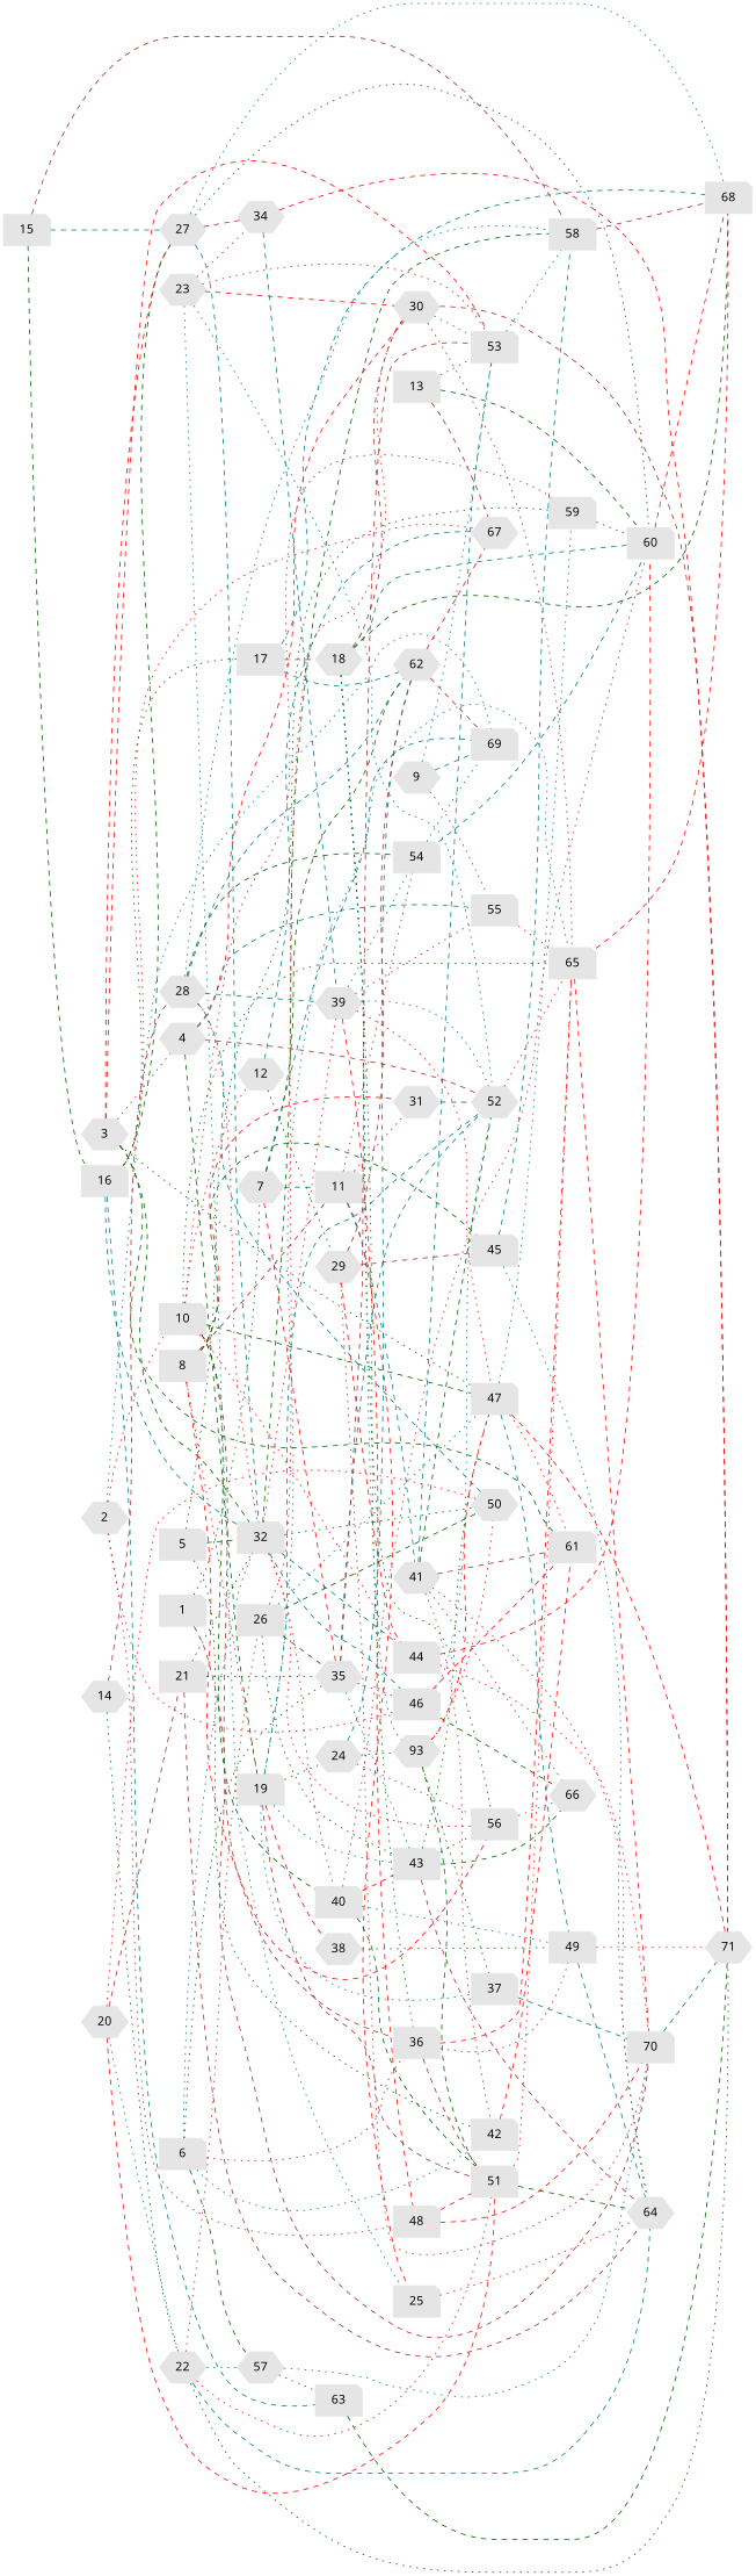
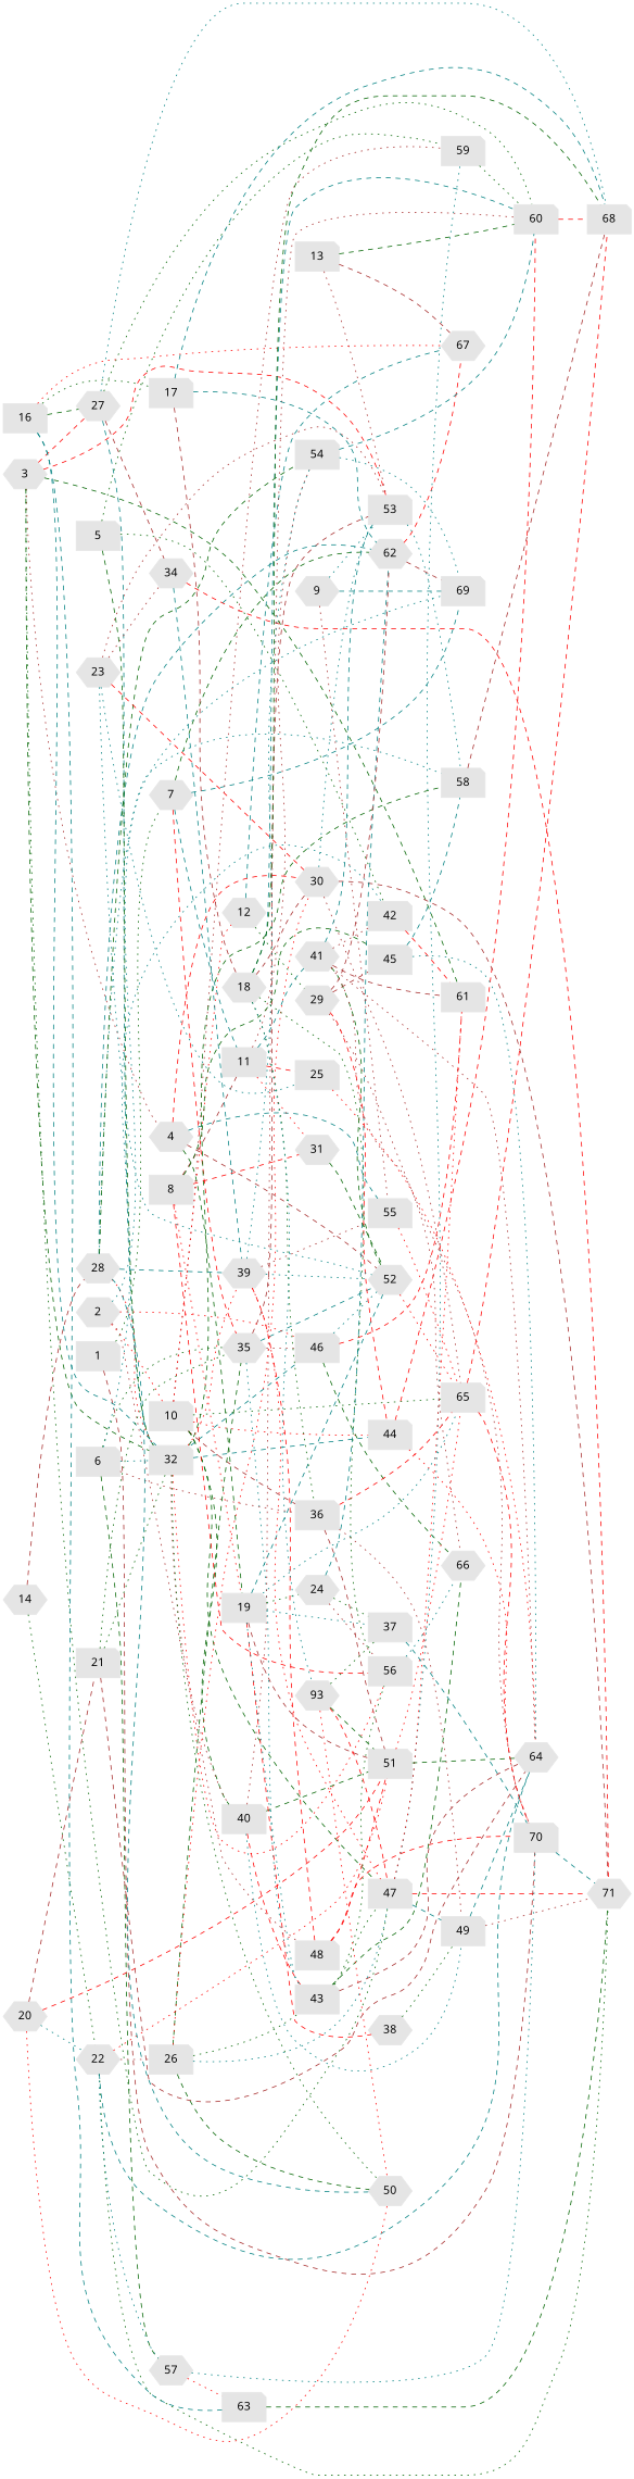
  graph {
    fontname="Noto Sans"
    rankdir=LR
    node [color=gray90 fontname="Noto Sans" shape=note style=filled]
    edge [color=teal fontname="Noto Sans" style=dashed weight=1.0]
    7 [shape=hexagon]
    1
    70
    69
    35 [shape=hexagon]
    11
    62 [shape=hexagon]
    71 [shape=hexagon]
    2 [shape=hexagon]
    10
    46
    48
    47
    59
    36
    12 [shape=hexagon]
    40
    44
    65
    61
    52 [shape=hexagon]
    66 [shape=hexagon]
    51
    3 [shape=hexagon]
    4 [shape=hexagon]
    27 [shape=hexagon]
    32
    53
    19
    30 [shape=hexagon]
    55
    60
    68
    34 [shape=hexagon]
    56
    58
    50 [shape=hexagon]
    39 [shape=hexagon]
    49
    24 [shape=hexagon]
    37
    38 [shape=hexagon]
    43
    5
    42
    6
    57 [shape=hexagon]
    63
    31 [shape=hexagon]
    25
    41 [shape=hexagon]
    54
    67 [shape=hexagon]
    8
    45
    64 [shape=hexagon]
    9 [shape=hexagon]
    29 [shape=hexagon]
    13
    14 [shape=hexagon]
    22 [shape=hexagon]
    28 [shape=hexagon]
    26
-   15
    16
    17
    18 [shape=hexagon]
    n68 [label=93 shape=hexagon]
    20 [shape=hexagon]
    21
    23 [shape=hexagon]
    7 -- 69 [weight=2.0]
    7 -- 35 [color=red]
    7 -- 11
    7 -- 62 [color=darkgreen]
    1 -- 7 [color=darkgreen style=dotted]
    1 -- 70 [color=brown]
    70 -- 71
    35 -- 46 [color=brown style=dotted]
    35 -- 52
    35 -- 53 [color=brown]
    35 -- 43 [style=dotted]
    11 -- 31 [color=red style=dotted]
    11 -- 25 [color=red]
    11 -- 41
    11 -- 54 [color=brown style=dotted]
    62 -- 69 [color=brown]
    62 -- 67 [color=red]
    2 -- 69 [style=dotted]
    2 -- 10 [color=red style=dotted]
    2 -- 46 [color=red style=dotted]
    2 -- 48 [color=brown style=dotted]
    10 -- 47 [color=darkgreen]
    10 -- 59 [color=brown style=dotted]
    10 -- 36 [color=brown]
    10 -- 12 [color=red style=dotted]
    10 -- 40 [color=darkgreen]
    10 -- 44 [color=red style=dotted]
    10 -- 65 [color=darkgreen style=dotted]
    46 -- 61 [color=red]
    46 -- 52 [style=dotted]
    46 -- 66 [color=darkgreen]
    48 -- 70 [color=red]
    48 -- 51 [color=red]
    47 -- 71 [color=red]
    47 -- 59 [style=dotted]
    47 -- 61 [color=red style=dotted]
    47 -- 49 [weight=2.0]
    59 -- 60 [color=darkgreen style=dotted]
    36 -- 65 [color=red]
    36 -- 51 [color=brown]
    36 -- 49 [color=brown style=dotted]
    12 -- 67
    12 -- 29 [color=darkgreen style=dotted]
    40 -- 51 [color=darkgreen]
    40 -- 60 [color=brown style=dotted]
    40 -- 49 [style=dotted]
    40 -- 43 [color=red]
    44 -- 70 [color=red style=dotted]
    44 -- 60 [color=red]
    65 -- 70 [color=red]
    65 -- 68 [color=red]
    52 -- 65 [color=red style=dotted]
    51 -- 65 [color=red style=dotted]
    51 -- 64 [color=darkgreen]
    3 -- 47 [color=darkgreen style=dotted]
    3 -- 61 [color=darkgreen weight=2.0]
    3 -- 4 [color=brown style=dotted]
    3 -- 27 [color=red]
    3 -- 32 [color=darkgreen]
    3 -- 53 [color=red]
    4 -- 52 [color=brown]
    4 -- 19 [color=darkgreen]
    4 -- 30 [color=red]
    4 -- 55
    27 -- 32
    27 -- 60 [color=darkgreen style=dotted]
    27 -- 68 [style=dotted]
    27 -- 34 [color=brown]
    32 -- 46
    32 -- 40 [color=brown style=dotted]
    32 -- 44
    32 -- 56 [color=red style=dotted weight=2.0]
    32 -- 58 [color=darkgreen weight=2.0]
    32 -- 50 [color=darkgreen style=dotted]
    32 -- 39 [color=red style=dotted]
    53 -- 58 [style=dotted]
    19 -- 65 [style=dotted]
    19 -- 52
    19 -- 51 [color=brown]
    19 -- 24 [color=darkgreen style=dotted]
    19 -- 37 [style=dotted]
    19 -- 38 [color=red]
    19 -- 43 [style=dotted]
    30 -- 71 [color=brown]
    30 -- 65 [color=brown style=dotted]
    30 -- 53 [style=dotted]
    55 -- 65 [color=red style=dotted]
    60 -- 68 [color=red]
    34 -- 71 [color=red]
    34 -- 39
    56 -- 66 [style=dotted]
    58 -- 68 [color=brown weight=2.0]
    39 -- 48 [color=red]
    39 -- 47 [color=red style=dotted]
    39 -- 52 [style=dotted]
    39 -- 55 [color=brown style=dotted]
    39 -- 54 [style=dotted]
    49 -- 71 [color=brown style=dotted]
    49 -- 64
    24 -- 62
    24 -- 56 [color=brown style=dotted]
-   24 -- n68 [color=darkgreen style=dotted]
+   24 -- 37 [color=darkgreen style=dotted]
    37 -- 70
    38 -- 49 [color=darkgreen style=dotted]
    43 -- 47 [color=darkgreen style=dotted]
    43 -- 66 [color=darkgreen]
    43 -- 56 [color=darkgreen style=dotted]
    43 -- 64 [color=brown]
    5 -- 59 [color=darkgreen style=dotted]
    5 -- 32 [color=darkgreen]
    5 -- 42 [color=darkgreen style=dotted]
    42 -- 61 [color=red]
    6 -- 35 [color=darkgreen style=dotted]
    6 -- 36 [color=brown style=dotted]
    6 -- 32 [style=dotted]
    6 -- 42 [style=dotted]
    6 -- 57 [color=darkgreen]
    57 -- 70 [style=dotted]
    57 -- 63 [color=red style=dotted]
    63 -- 71 [color=darkgreen]
    31 -- 52 [color=darkgreen]
    25 -- 64 [color=red style=dotted]
    41 -- 61 [color=brown]
    41 -- 52 [color=darkgreen]
    41 -- 66 [color=brown style=dotted]
    41 -- 53
    41 -- 42 [color=brown style=dotted]
    41 -- 64 [color=brown style=dotted]
    54 -- 69 [style=dotted]
    54 -- 60
    8 -- 11 [color=brown]
    8 -- 19 [color=red style=dotted weight=2.0]
    8 -- 56 [color=red]
    8 -- 31 [color=red]
    8 -- 45 [color=darkgreen]
    45 -- 58
    45 -- 64 [style=dotted]
    9 -- 69
    9 -- 53 [style=dotted]
    9 -- 55 [color=brown style=dotted]
    29 -- 70 [color=brown style=dotted]
    29 -- 62 [color=brown]
    29 -- 44 [color=red]
    29 -- 45 [color=brown]
    13 -- 53 [color=brown style=dotted weight=2.0]
    13 -- 60 [color=darkgreen]
    13 -- 67 [color=brown]
    14 -- 22 [color=darkgreen style=dotted]
    14 -- 28 [color=brown]
    22 -- 71 [color=darkgreen style=dotted]
    22 -- 51 [color=red style=dotted]
    22 -- 57 [style=dotted]
    22 -- 64
    22 -- 26 [color=brown style=dotted]
    28 -- 62
    28 -- 32 [color=red style=dotted]
    28 -- 58 [style=dotted]
    28 -- 50
    28 -- 39
    28 -- 54 [color=darkgreen]
    26 -- 35 [color=darkgreen]
    26 -- 47 [style=dotted]
    26 -- 30 [color=red style=dotted]
    26 -- 50 [color=darkgreen]
    26 -- 43 [color=darkgreen style=dotted]
-   15 -- 27
-   15 -- 58 [color=brown]
-   15 -- 16 [color=darkgreen]
    16 -- 27 [color=darkgreen]
    16 -- 32 [weight=2.0]
    16 -- 63
    16 -- 67 [color=red style=dotted]
    16 -- 17 [color=darkgreen style=dotted]
    17 -- 62
    17 -- 68
    17 -- 18 [color=brown]
    18 -- 36 [color=darkgreen style=dotted]
    18 -- 30 [color=brown weight=2.0]
    18 -- 60
    18 -- 68 [color=darkgreen]
    18 -- 56 [color=darkgreen style=dotted]
    18 -- n68 [style=dotted]
    n68 -- 47 [color=red]
    n68 -- 51 [color=darkgreen]
    n68 -- 50 [color=red style=dotted]
    n68 -- 37 [color=darkgreen style=dotted]
    20 -- 51 [color=red]
    20 -- 50 [color=red style=dotted]
    20 -- 22 [style=dotted]
    20 -- 21 [color=brown]
    21 -- 35 [color=darkgreen style=dotted]
    21 -- 32 [color=darkgreen style=dotted]
    21 -- 64 [color=brown]
    23 -- 52 [style=dotted]
    23 -- 53 [color=brown style=dotted]
    23 -- 30 [color=red]
    23 -- 34 [color=brown style=dotted]
    23 -- 25 [style=dotted]
  }
